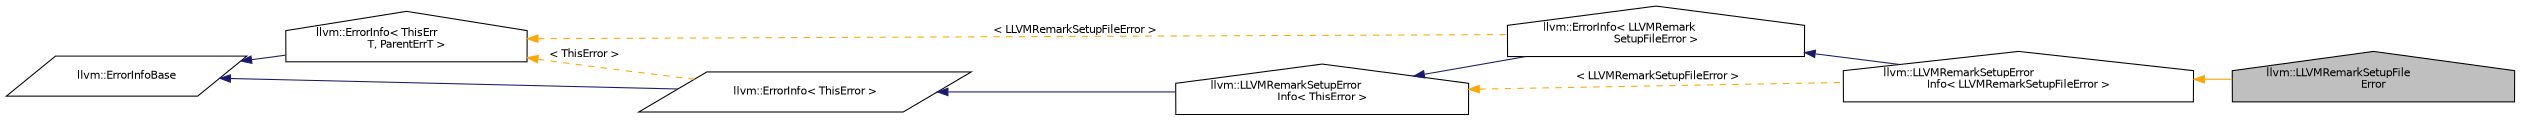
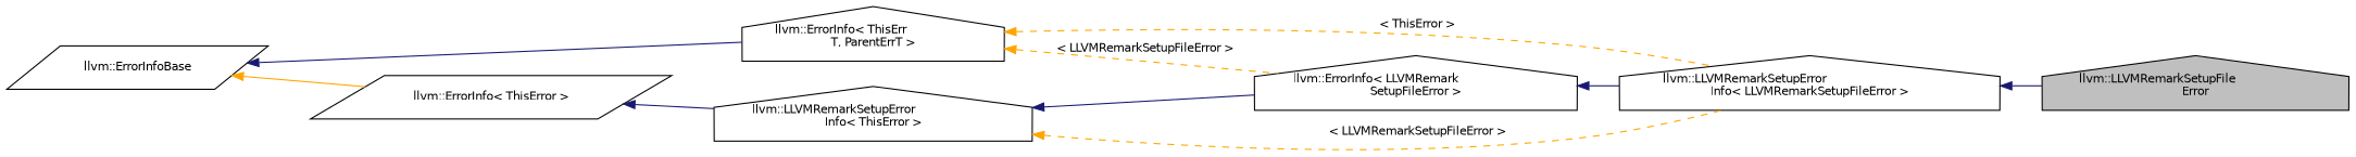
  digraph {
    rankdir=LR
    node [color=black fontname=Helvetica fontsize=10 shape=house]
    edge [color=midnightblue dir=back fontname=Helvetica fontsize=10 labelfontname=Helvetica labelfontsize=10 style=solid]
    n1 [fillcolor=grey75 fontcolor=black height=0.2 label="llvm::LLVMRemarkSetupFile\lError" style=filled width=0.4]
    n2 [height=0.2 label="llvm::LLVMRemarkSetupError\lInfo\< LLVMRemarkSetupFileError \>" width=0.4]
    n3 [height=0.2 label="llvm::ErrorInfo\< LLVMRemark\lSetupFileError \>" width=0.4]
    n4 [height=0.2 label="llvm::ErrorInfoBase" shape=parallelogram width=0.4]
    n5 [height=0.2 label="llvm::ErrorInfo\< ThisErr\lT, ParentErrT \>" width=0.4]
    n6 [height=0.2 label="llvm::ErrorInfo\< ThisError \>" shape=parallelogram width=0.4]
    n7 [height=0.2 label="llvm::LLVMRemarkSetupError\lInfo\< ThisError \>" width=0.4]
-   n2 -> n1 [color=orange]
+   n2 -> n1
    n3 -> n2
    n4 -> n5
-   n4 -> n6
+   n4 -> n6 [color=orange]
    n5 -> n3 [color=orange label=" \< LLVMRemarkSetupFileError \>" style=dashed]
-   n5 -> n6 [color=orange label=" \< ThisError \>" style=dashed]
+   n5 -> n2 [color=orange label=" \< ThisError \>" style=dashed]
    n6 -> n7
    n7 -> n2 [color=orange label=" \< LLVMRemarkSetupFileError \>" style=dashed]
    n7 -> n3
  }
